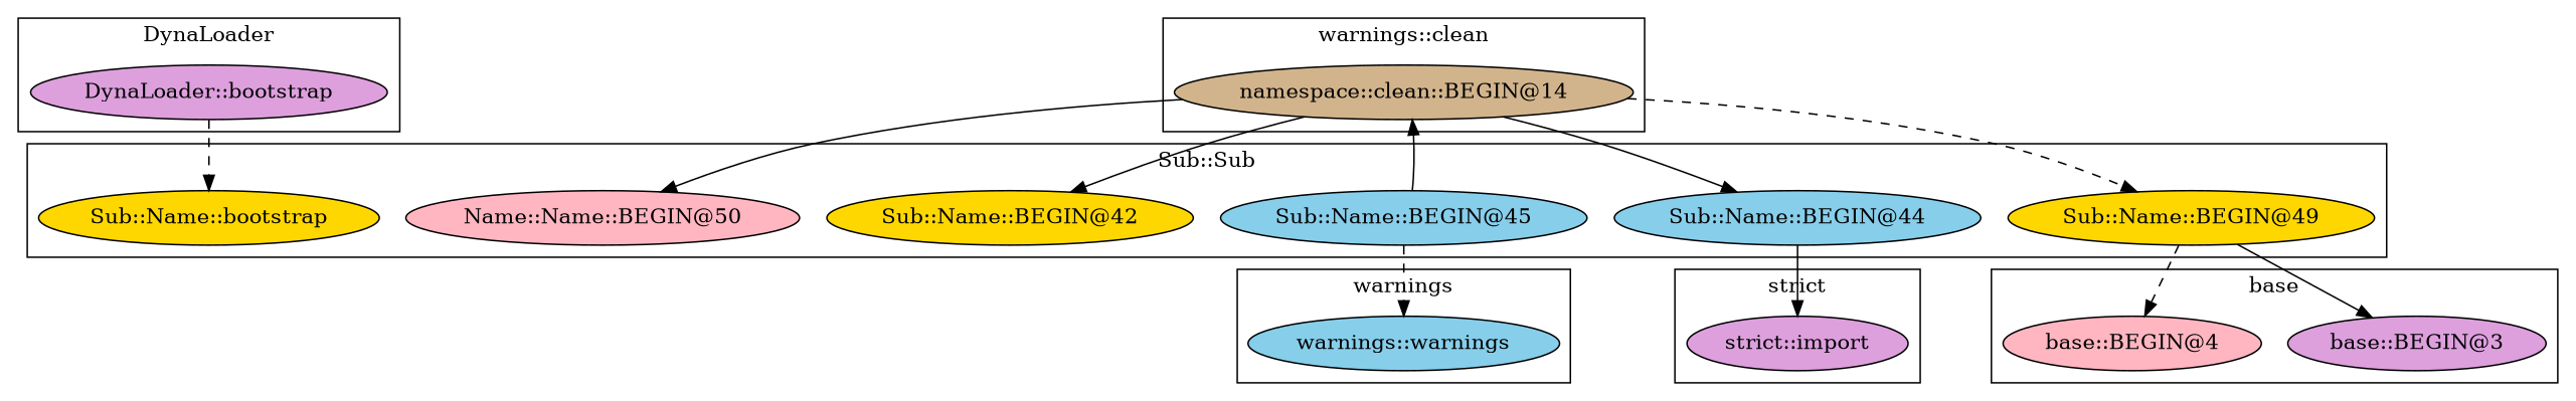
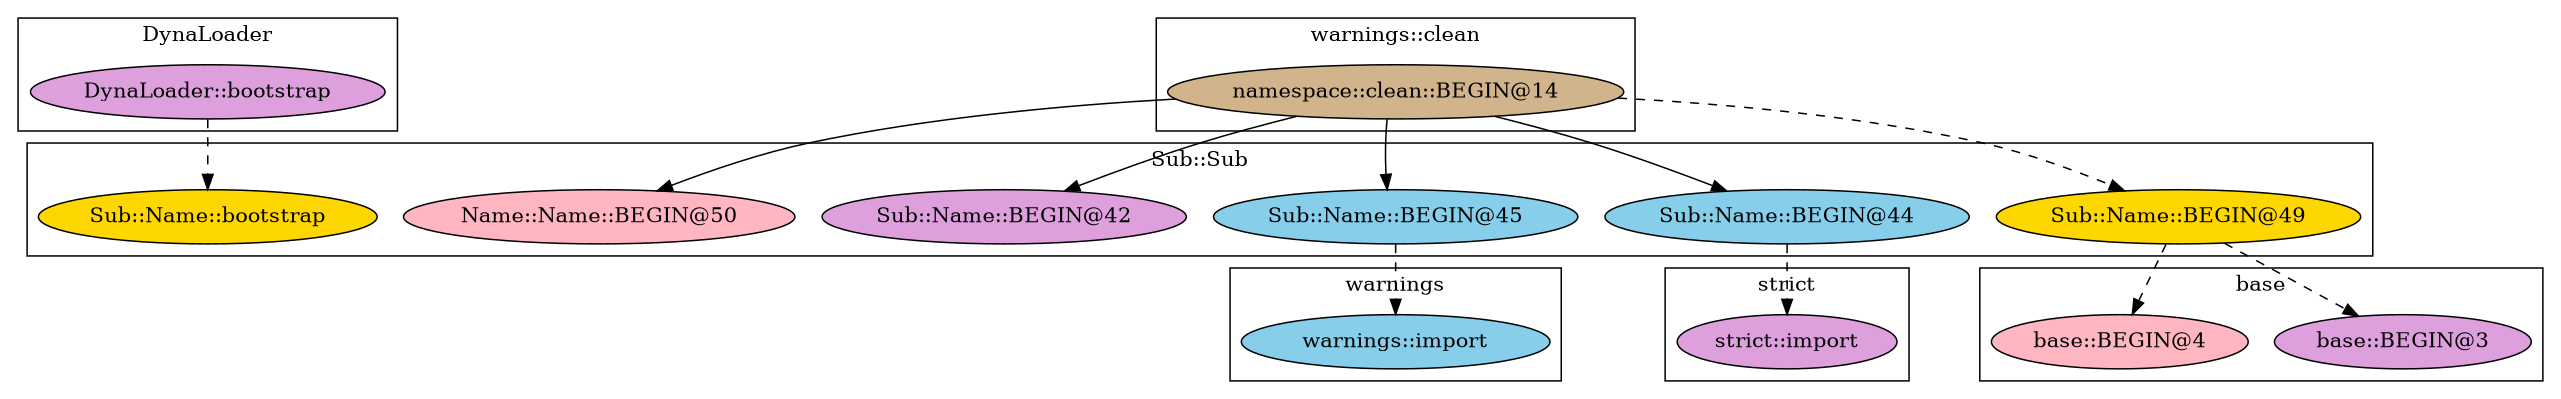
  digraph {
    fontname="DejaVu Serif"
    node [fillcolor=plum fontname="DejaVu Serif" style=filled]
    edge [fontname="DejaVu Serif" style=solid]
-   "warnings::import" [fillcolor=skyblue label="warnings::warnings"]
+   "warnings::import" [fillcolor=skyblue]
    "DynaLoader::bootstrap"
    "base::BEGIN@3"
    "base::BEGIN@4" [fillcolor=lightpink]
    "Sub::Name::BEGIN@45" [fillcolor=skyblue]
    "Sub::Name::BEGIN@44" [fillcolor=skyblue]
-   "Sub::Name::BEGIN@42" [fillcolor=gold]
+   "Sub::Name::BEGIN@42"
    n8 [fillcolor=lightpink label="Name::Name::BEGIN@50"]
    "Sub::Name::BEGIN@49" [fillcolor=gold]
    "Sub::Name::bootstrap" [fillcolor=gold]
    "strict::import"
    "namespace::clean::BEGIN@14" [fillcolor=tan]
    subgraph cluster_1 {
      label=warnings
      "warnings::import"
    }
    subgraph cluster_2 {
      label=DynaLoader
      "DynaLoader::bootstrap"
    }
    subgraph cluster_3 {
      label=base
      "base::BEGIN@3"
      "base::BEGIN@4"
    }
    subgraph cluster_4 {
      label="Sub::Sub"
      "Sub::Name::BEGIN@45"
      "Sub::Name::BEGIN@44"
      "Sub::Name::BEGIN@42"
      n8
      "Sub::Name::BEGIN@49"
      "Sub::Name::bootstrap"
    }
    subgraph cluster_5 {
      label="strict"
      "strict::import"
    }
    subgraph cluster_6 {
      label="warnings::clean"
      "namespace::clean::BEGIN@14"
    }
    "DynaLoader::bootstrap" -> "Sub::Name::bootstrap" [style=dashed]
    "Sub::Name::BEGIN@45" -> "warnings::import" [style=dashed]
-   "Sub::Name::BEGIN@44" -> "strict::import"
-   "Sub::Name::BEGIN@49" -> "base::BEGIN@3"
+   "Sub::Name::BEGIN@44" -> "strict::import" [style=dashed]
+   "Sub::Name::BEGIN@49" -> "base::BEGIN@3" [style=dashed]
    "Sub::Name::BEGIN@49" -> "base::BEGIN@4" [style=dashed]
-   "Sub::Name::BEGIN@45" -> "namespace::clean::BEGIN@14"
+   "namespace::clean::BEGIN@14" -> "Sub::Name::BEGIN@45"
    "namespace::clean::BEGIN@14" -> "Sub::Name::BEGIN@44"
    "namespace::clean::BEGIN@14" -> "Sub::Name::BEGIN@42"
    "namespace::clean::BEGIN@14" -> n8
    "namespace::clean::BEGIN@14" -> "Sub::Name::BEGIN@49" [style=dashed]
  }
